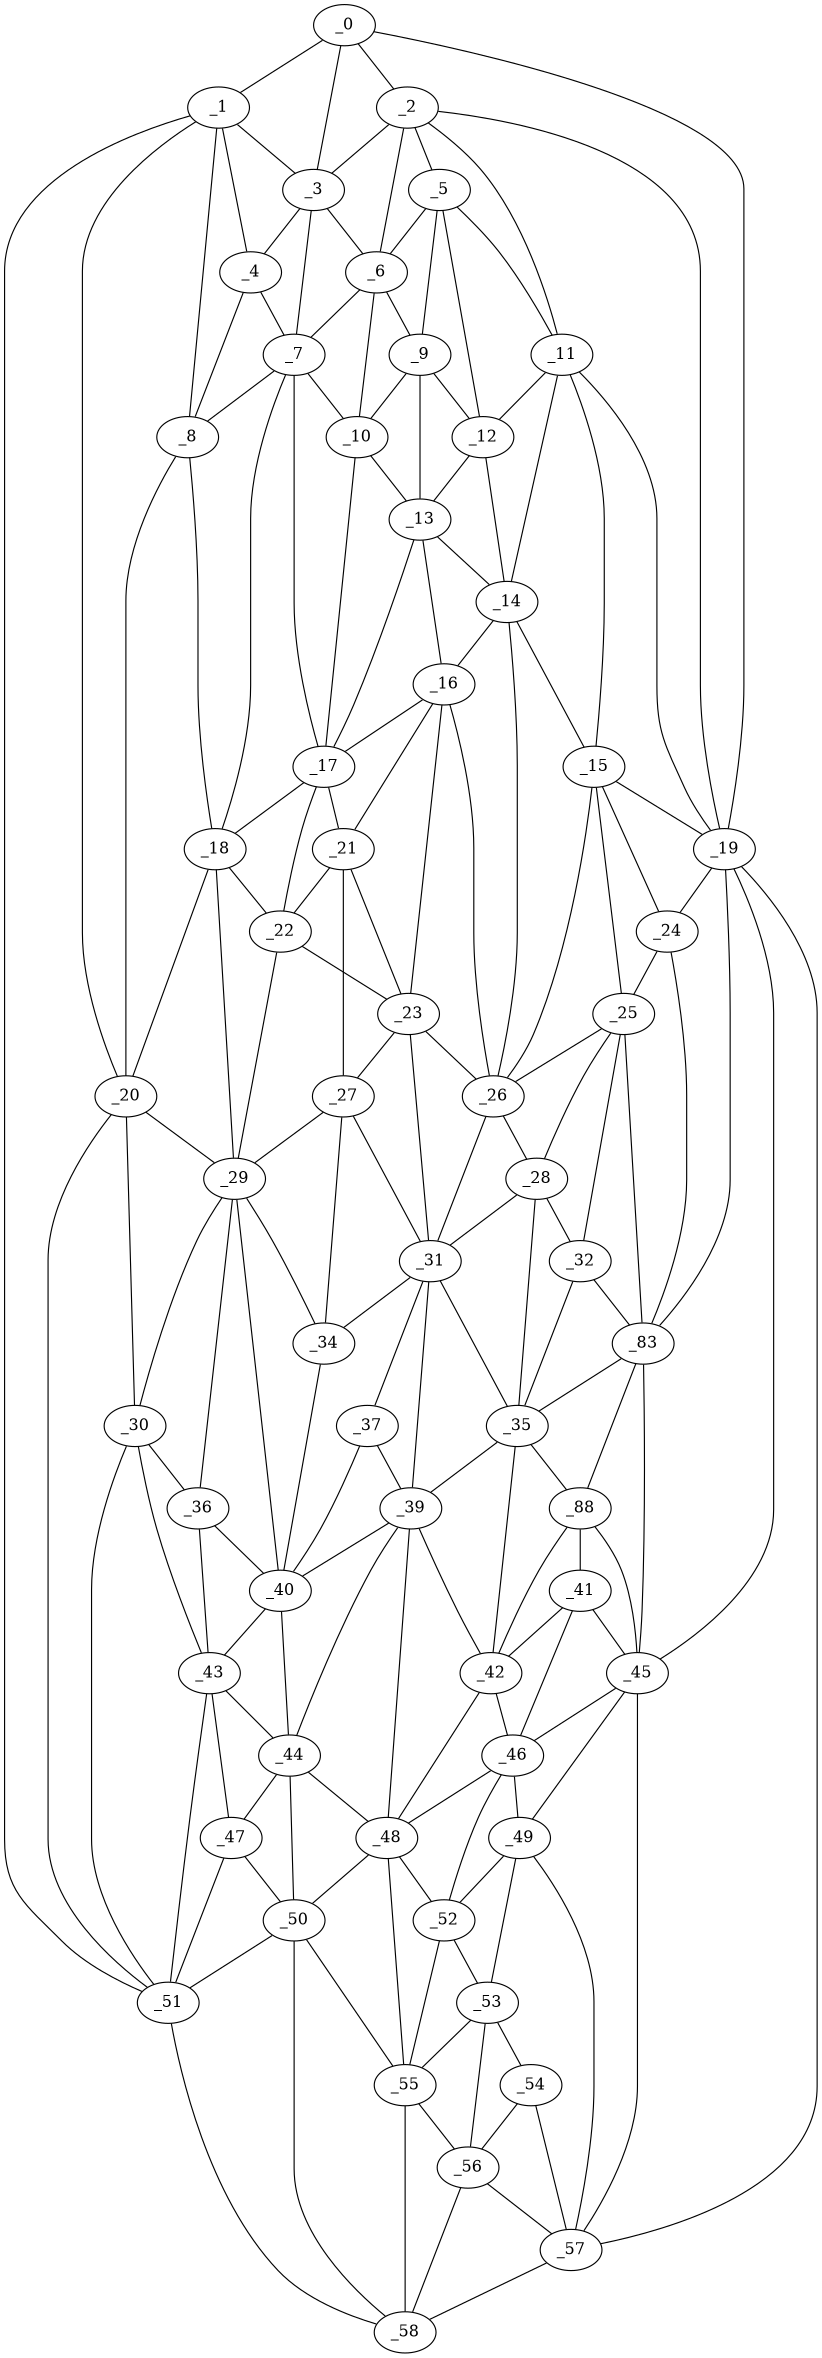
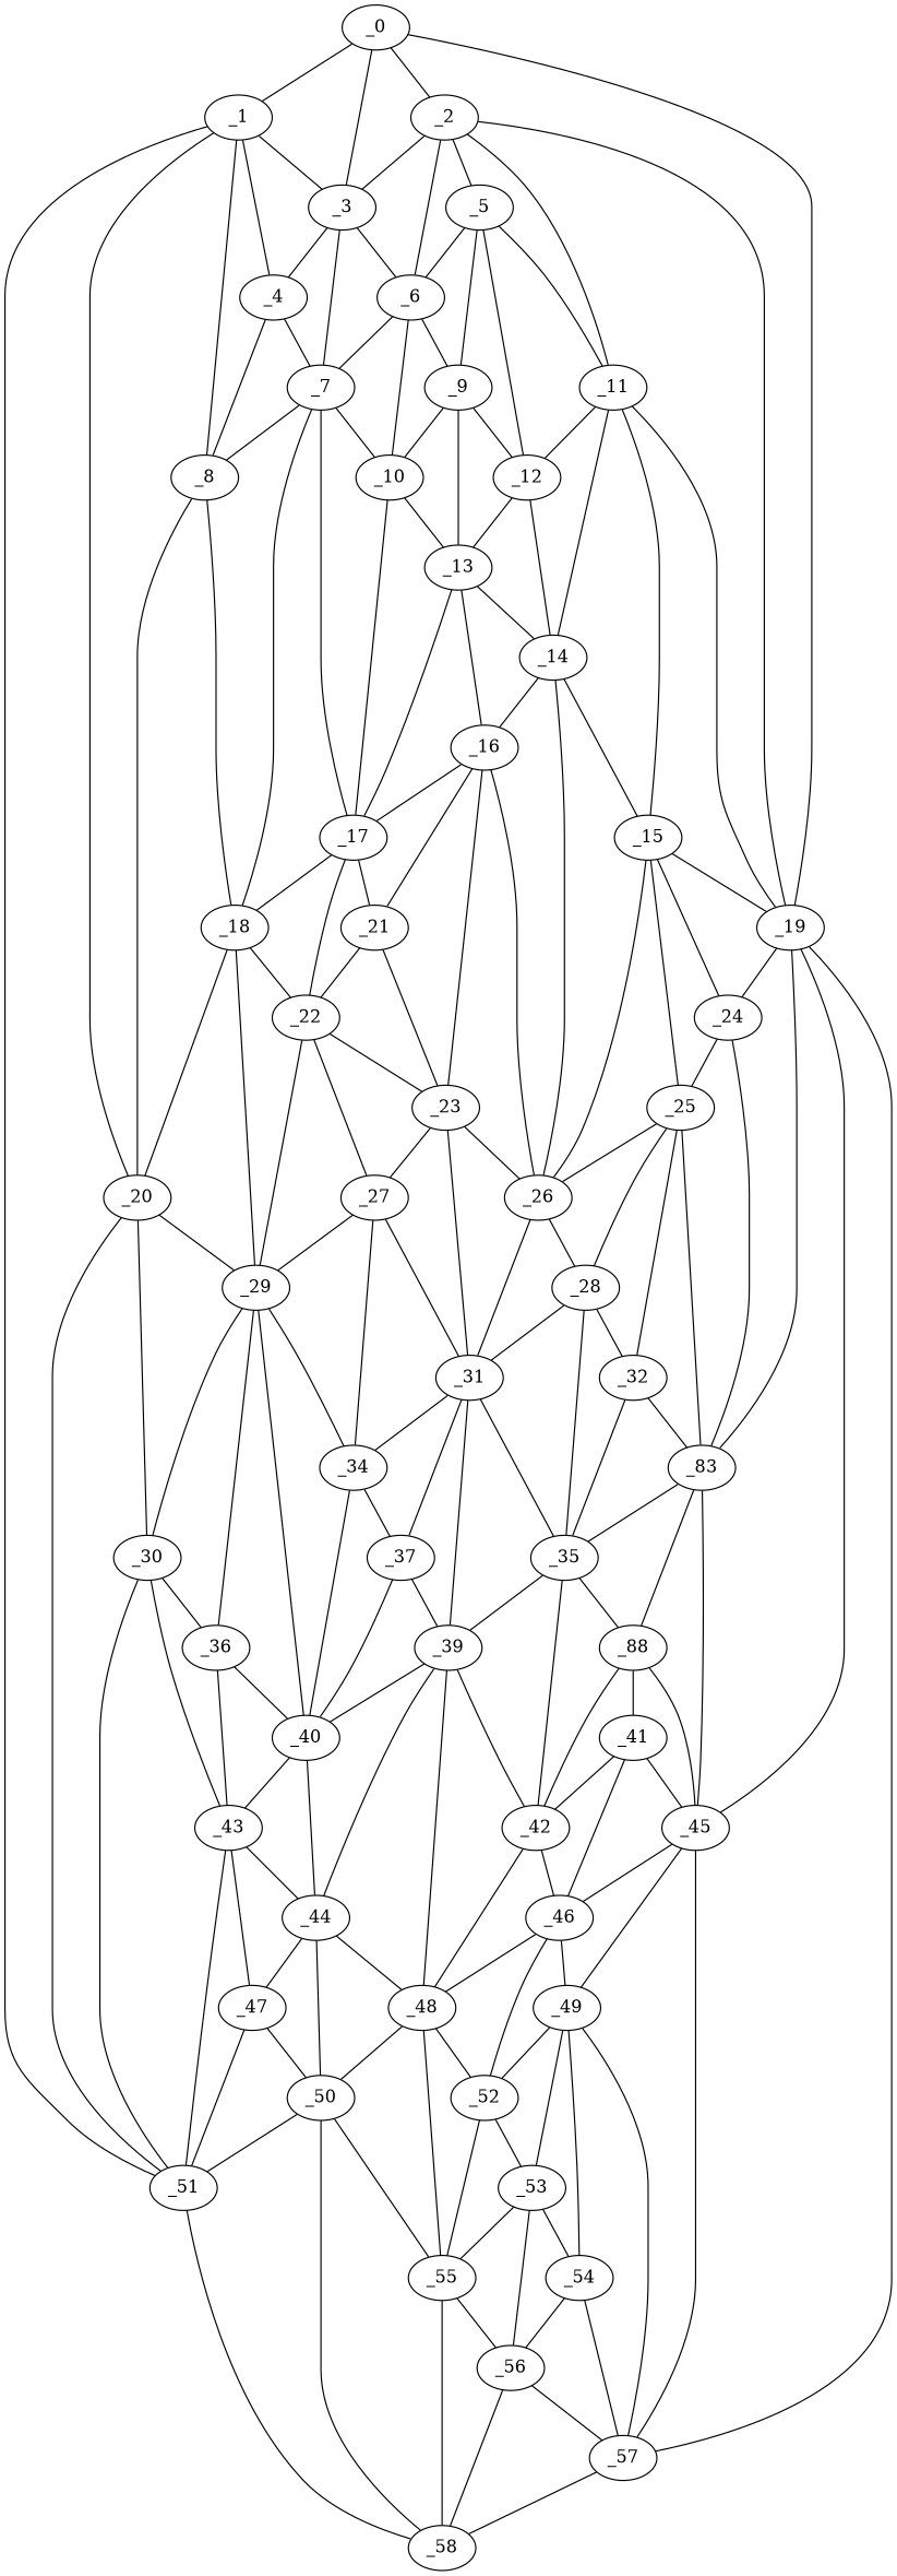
  graph {
    node [x=11 y=67]
    edge [valence=2]
    _0 [x=5 y=74]
    _1 [x=6 y=95]
    _2
    _3 [y=77]
    _19 [x=42 y=24]
    _4 [y=93]
    _8 [x=21 y=91]
    _20 [x=42 y=94]
    _51 [x=99 y=101]
    _5 [x=18 y=59]
    _6 [x=18]
    _11 [x=27 y=47]
    _7 [x=19 y=79]
    _24 [x=49 y=34]
    n15 [label=_83 x=61 y=38]
    _45 [x=85 y=30]
    _57 [x=124 y=29]
    _18 [x=41 y=80]
    _29 [x=56 y=82]
    _30 [x=57 y=91]
    _58 [x=126 y=48]
    _9 [x=22 y=60]
    _12 [x=27 y=54]
    _10 [x=25 y=65]
    _14 [x=36 y=51]
    _15 [x=37 y=47]
    _17 [x=37 y=66]
    _25 [x=49 y=41]
    _35 [x=64 y=49]
    n30 [label=_88 x=72 y=39]
    _46 [x=92 y=41]
    _49 [x=94 y=31]
    _22 [x=45 y=68]
    _34 [x=62]
    _36 [x=66 y=86]
    _40 [x=73 y=75]
    _43 [x=80 y=89]
    _13 [x=30 y=56]
    _16 [x=37 y=57]
    _26 [x=50 y=55]
    _21 [x=43 y=64]
    _23 [x=47 y=60]
    _27 [x=51]
    _31 [x=58 y=60]
    _28 [x=54 y=49]
    _32 [x=59 y=45]
    _37 [x=69 y=65]
    _39 [x=73 y=59]
    _44 [x=84 y=76]
    _42 [x=80 y=48]
    _41 [x=80 y=39]
    _48 [x=93 y=54]
    _52 [x=101 y=41]
    _53 [x=105 y=36]
    _54 [x=110 y=32]
    _47 [x=92 y=88]
    _50 [x=98 y=81]
    _55 [x=110 y=50]
    _56 [x=116 y=41]
    _0 -- _1 [valence=1]
    _0 -- _2 [valence=1]
    _0 -- _3
    _0 -- _19 [valence=1]
    _1 -- _3 [valence=1]
    _1 -- _4
    _1 -- _8
    _1 -- _20
    _1 -- _51 [valence=1]
    _2 -- _3 [valence=1]
    _2 -- _19 [valence=1]
    _2 -- _5
    _2 -- _6 [valence=1]
    _2 -- _11
    _3 -- _4
    _3 -- _6
    _3 -- _7
    _19 -- _24
    _19 -- n15
    _19 -- _45 [valence=1]
    _19 -- _57 [valence=1]
    _4 -- _8
    _4 -- _7
    _8 -- _20
    _8 -- _18
    _20 -- _51 [valence=1]
    _20 -- _29 [valence=1]
    _20 -- _30
    _51 -- _58 [valence=1]
    _5 -- _6
    _5 -- _11 [valence=1]
    _5 -- _9
    _5 -- _12
    _6 -- _7
    _6 -- _9 [valence=1]
    _6 -- _10
    _11 -- _19
    _11 -- _12
    _11 -- _14
    _11 -- _15 [valence=1]
    _7 -- _8 [valence=1]
    _7 -- _18
    _7 -- _10
    _7 -- _17
    _24 -- n15
    _24 -- _25
    n15 -- _45 [valence=1]
    n15 -- _35 [valence=1]
    n15 -- n30
    _45 -- _57 [valence=1]
    _45 -- _46
    _45 -- _49
    _57 -- _58 [valence=1]
    _18 -- _20
    _18 -- _29
    _18 -- _22 [valence=1]
    _29 -- _30
    _29 -- _34
    _29 -- _36
    _29 -- _40 [valence=1]
    _30 -- _51 [valence=1]
    _30 -- _36
    _30 -- _43
    _9 -- _12
    _9 -- _10
    _9 -- _13
    _12 -- _14 [valence=1]
    _12 -- _13
    _10 -- _17 [valence=1]
    _10 -- _13
    _14 -- _15
    _14 -- _16 [valence=1]
    _14 -- _26
    _15 -- _19
    _15 -- _24
    _15 -- _25 [valence=1]
    _15 -- _26
    _17 -- _18 [valence=1]
    _17 -- _22
    _17 -- _21
    _25 -- n15 [valence=1]
    _25 -- _26
    _25 -- _28
    _25 -- _32
    _35 -- n30
    _35 -- _39 [valence=1]
    _35 -- _42
    n30 -- _45
    n30 -- _42
    n30 -- _41 [valence=1]
    _46 -- _49
    _46 -- _48 [valence=1]
    _46 -- _52
    _49 -- _57
    _49 -- _52
    _49 -- _53 [valence=1]
+   _49 -- _54 [valence=1]
    _22 -- _29
    _22 -- _23
-   _21 -- _27
+   _22 -- _27
    _34 -- _40
+   _34 -- _37
    _36 -- _40
    _36 -- _43
    _40 -- _43 [valence=1]
    _40 -- _44
    _43 -- _51
    _43 -- _44
    _43 -- _47 [valence=1]
    _13 -- _14
    _13 -- _17
    _13 -- _16
    _16 -- _17 [valence=1]
    _16 -- _26
    _16 -- _21
    _16 -- _23
    _26 -- _31
    _26 -- _28
    _21 -- _22 [valence=1]
    _21 -- _23 [valence=1]
    _23 -- _26 [valence=1]
    _23 -- _27 [valence=1]
    _23 -- _31 [valence=1]
    _27 -- _29
    _27 -- _34
    _27 -- _31
    _31 -- _35
    _31 -- _34 [valence=1]
    _31 -- _37
    _31 -- _39
    _28 -- _35 [valence=1]
    _28 -- _31
    _28 -- _32
    _32 -- n15
    _32 -- _35
    _37 -- _40
    _37 -- _39
    _39 -- _40 [valence=1]
    _39 -- _44
    _39 -- _42
    _39 -- _48 [valence=1]
    _44 -- _48 [valence=1]
    _44 -- _47
    _44 -- _50 [valence=1]
    _42 -- _46
    _42 -- _48
    _41 -- _45
    _41 -- _46 [valence=1]
    _41 -- _42
    _48 -- _52 [valence=1]
    _48 -- _50 [valence=1]
    _48 -- _55
    _52 -- _53
    _52 -- _55
    _53 -- _54 [valence=1]
    _53 -- _55 [valence=1]
    _53 -- _56
    _54 -- _57
    _54 -- _56
    _47 -- _51 [valence=1]
    _47 -- _50
    _50 -- _51
    _50 -- _58
    _50 -- _55
    _55 -- _58
    _55 -- _56 [valence=1]
    _56 -- _57
    _56 -- _58
  }
